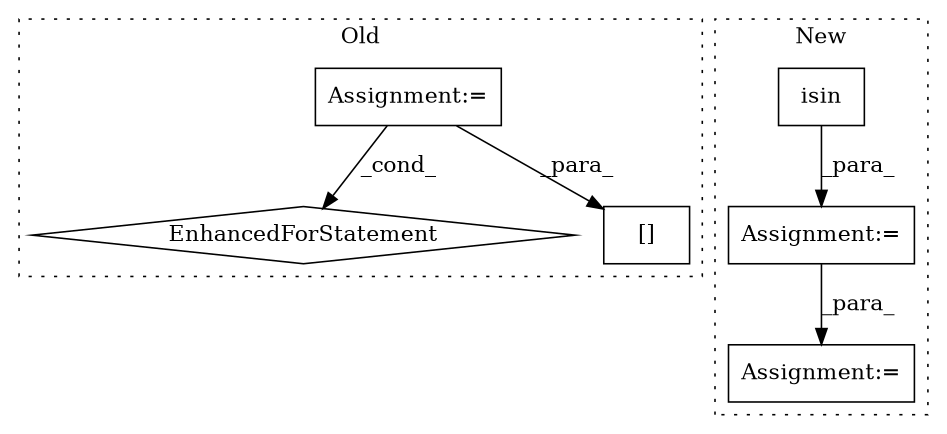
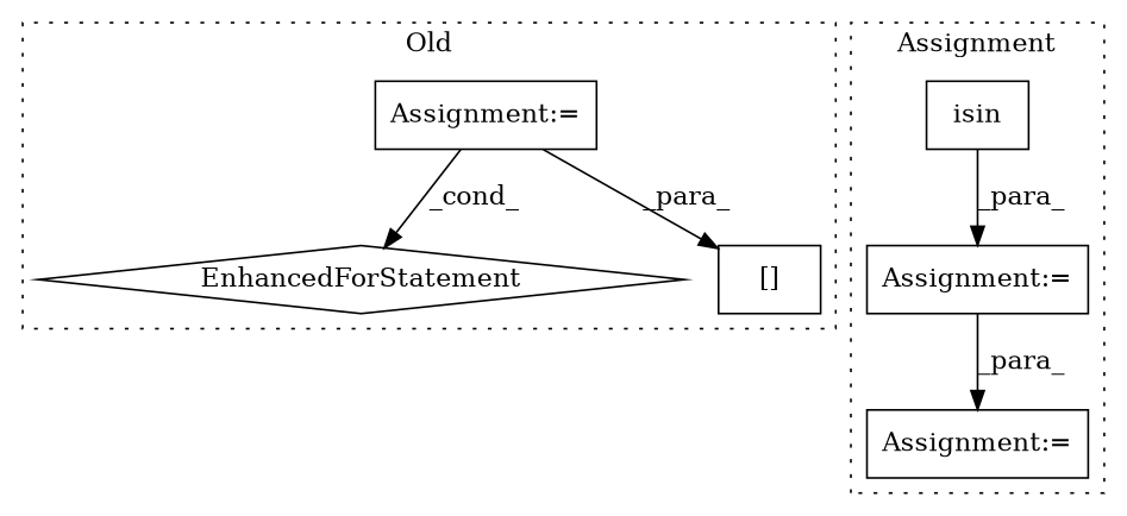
  digraph {
    node [a=7 l="57,2" s="1532,1611" shape=box]
    n1 [a=70 label=EnhancedForStatement shape=diamond]
    n2 [label="Assignment:="]
    n3 [a=2 l="4,1" label="[]" s="1670,1675"]
    n4 [a=32 l="5,1" label=isin s="1411,1426"]
    n5 [l=1 label="Assignment:=" s=1394]
    n6 [l=1 label="Assignment:=" s=1500]
    subgraph cluster_1 {
      label=Old
      style=dotted
      n1
      n2
      n3
    }
    subgraph cluster_2 {
-     label=New
+     label=Assignment
      style=dotted
      n4
      n5
      n6
    }
    n2 -> n1 [label=_cond_]
    n2 -> n3 [label=_para_]
    n4 -> n5 [label=_para_]
    n5 -> n6 [label=_para_]
  }
